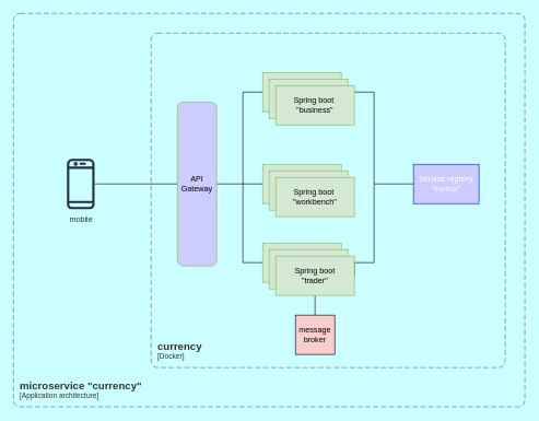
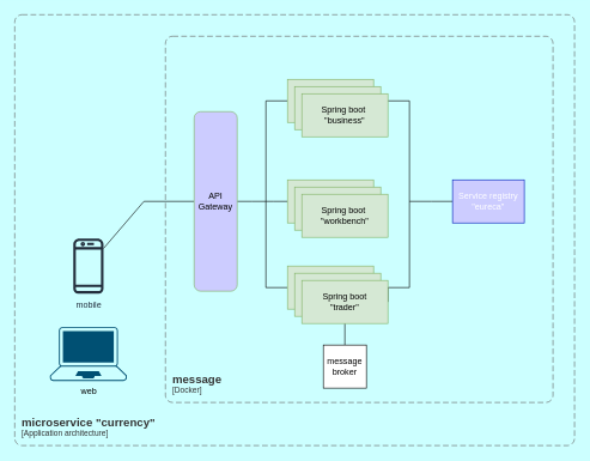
  <mxCell id="0" />
  <mxCell id="1" parent="0" />
- <mxCell id="2" value="&lt;font style=&quot;font-size: 16px&quot;&gt;&lt;b&gt;&lt;div style=&quot;text-align: left&quot;&gt;currency&lt;/div&gt;&lt;/b&gt;&lt;/font&gt;&lt;div style=&quot;text-align: left&quot;&gt;[Docker]&lt;/div&gt;" style="rounded=1;fontSize=11;whiteSpace=wrap;html=1;dashed=1;arcSize=20;fillColor=none;strokeColor=#666666;fontColor=#333333;labelBackgroundColor=none;align=left;verticalAlign=bottom;labelBorderColor=none;spacingTop=0;spacing=10;dashPattern=8 4;metaEdit=1;rotatable=0;perimeter=rectanglePerimeter;noLabel=0;labelPadding=0;allowArrows=0;connectable=0;expand=0;recursiveResize=0;editable=1;pointerEvents=0;absoluteArcSize=1;points=[[0.25,0,0],[0.5,0,0],[0.75,0,0],[1,0.25,0],[1,0.5,0],[1,0.75,0],[0.75,1,0],[0.5,1,0],[0.25,1,0],[0,0.75,0],[0,0.5,0],[0,0.25,0]];" vertex="1" parent="1"><mxGeometry x="230" y="50" width="540" height="510" as="geometry" /></mxCell>
+ <mxCell id="2" value="&lt;font style=&quot;font-size: 16px&quot;&gt;&lt;b&gt;&lt;div style=&quot;text-align: left&quot;&gt;message&lt;/div&gt;&lt;/b&gt;&lt;/font&gt;&lt;div style=&quot;text-align: left&quot;&gt;[Docker]&lt;/div&gt;" style="rounded=1;fontSize=11;whiteSpace=wrap;html=1;dashed=1;arcSize=20;fillColor=none;strokeColor=#666666;fontColor=#333333;labelBackgroundColor=none;align=left;verticalAlign=bottom;labelBorderColor=none;spacingTop=0;spacing=10;dashPattern=8 4;metaEdit=1;rotatable=0;perimeter=rectanglePerimeter;noLabel=0;labelPadding=0;allowArrows=0;connectable=0;expand=0;recursiveResize=0;editable=1;pointerEvents=0;absoluteArcSize=1;points=[[0.25,0,0],[0.5,0,0],[0.75,0,0],[1,0.25,0],[1,0.5,0],[1,0.75,0],[0.75,1,0],[0.5,1,0],[0.25,1,0],[0,0.75,0],[0,0.5,0],[0,0.25,0]];" vertex="1" parent="1"><mxGeometry x="230" y="50" width="540" height="510" as="geometry" /></mxCell>
  <mxCell id="3" style="edgeStyle=none;rounded=0;orthogonalLoop=1;jettySize=auto;html=1;endArrow=none;endFill=0;" edge="1" parent="1" source="5"><mxGeometry relative="1" as="geometry"><mxPoint x="200" y="280" as="targetPoint" /></mxGeometry></mxCell>
  <mxCell id="4" style="edgeStyle=orthogonalEdgeStyle;rounded=0;orthogonalLoop=1;jettySize=auto;html=1;endArrow=none;endFill=0;" edge="1" parent="1" source="5"><mxGeometry relative="1" as="geometry"><mxPoint x="370" y="280" as="targetPoint" /></mxGeometry></mxCell>
  <mxCell id="5" value="API&lt;br&gt;Gateway" style="rounded=1;whiteSpace=wrap;html=1;fillColor=#ccccff;strokeColor=#82b366;" vertex="1" parent="1"><mxGeometry x="270" y="155" width="60" height="250" as="geometry" /></mxCell>
+ <mxCell id="6" value="web" style="points=[[0.13,0.02,0],[0.5,0,0],[0.87,0.02,0],[0.885,0.4,0],[0.985,0.985,0],[0.5,1,0],[0.015,0.985,0],[0.115,0.4,0]];verticalLabelPosition=bottom;sketch=0;html=1;verticalAlign=top;aspect=fixed;align=center;pointerEvents=1;shape=mxgraph.cisco19.laptop;fillColor=#005073;strokeColor=none;" vertex="1" parent="1"><mxGeometry x="69.06" y="455" width="107.14" height="75" as="geometry" /></mxCell>
  <mxCell id="7" style="edgeStyle=none;rounded=0;orthogonalLoop=1;jettySize=auto;html=1;endArrow=none;endFill=0;" edge="1" parent="1" source="8"><mxGeometry relative="1" as="geometry"><mxPoint x="200" y="280" as="targetPoint" /></mxGeometry></mxCell>
- <mxCell id="8" value="mobile&lt;br&gt;" style="sketch=0;outlineConnect=0;fontColor=#232F3E;gradientColor=none;fillColor=#232F3D;strokeColor=none;dashed=0;verticalLabelPosition=bottom;verticalAlign=top;align=center;html=1;fontSize=12;fontStyle=0;aspect=fixed;pointerEvents=1;shape=mxgraph.aws4.mobile_client;" vertex="1" parent="1"><mxGeometry x="101.61" y="240" width="42.05" height="80" as="geometry" /></mxCell>
+ <mxCell id="8" value="mobile&lt;br&gt;" style="sketch=0;outlineConnect=0;fontColor=#232F3E;gradientColor=none;fillColor=#232F3D;strokeColor=none;dashed=0;verticalLabelPosition=bottom;verticalAlign=top;align=center;html=1;fontSize=12;fontStyle=0;aspect=fixed;pointerEvents=1;shape=mxgraph.aws4.mobile_client;" vertex="1" parent="1"><mxGeometry x="101.61" y="330" width="42.05" height="80" as="geometry" /></mxCell>
  <mxCell id="9" style="edgeStyle=orthogonalEdgeStyle;rounded=0;orthogonalLoop=1;jettySize=auto;html=1;exitX=0;exitY=0.5;exitDx=0;exitDy=0;endArrow=none;endFill=0;entryX=0;entryY=0.5;entryDx=0;entryDy=0;" edge="1" parent="1" source="10" target="20"><mxGeometry x="-0.118" y="30" relative="1" as="geometry"><mxPoint x="350" y="139.5" as="targetPoint" /><Array as="points"><mxPoint x="370" y="140" /><mxPoint x="370" y="400" /></Array><mxPoint as="offset" /></mxGeometry></mxCell>
  <mxCell id="10" value="" style="rounded=0;whiteSpace=wrap;html=1;fillColor=#d5e8d4;strokeColor=#82b366;" vertex="1" parent="1"><mxGeometry x="400" y="110" width="120" height="60" as="geometry" /></mxCell>
  <mxCell id="11" value="" style="rounded=0;whiteSpace=wrap;html=1;fillColor=#d5e8d4;strokeColor=#82b366;" vertex="1" parent="1"><mxGeometry x="410" y="120" width="120" height="60" as="geometry" /></mxCell>
  <mxCell id="12" style="edgeStyle=orthogonalEdgeStyle;rounded=0;orthogonalLoop=1;jettySize=auto;html=1;endArrow=none;endFill=0;entryX=1;entryY=0.5;entryDx=0;entryDy=0;" edge="1" parent="1" source="13" target="22"><mxGeometry relative="1" as="geometry"><mxPoint x="580" y="160" as="targetPoint" /><Array as="points"><mxPoint x="570" y="140" /><mxPoint x="570" y="400" /><mxPoint x="540" y="400" /></Array></mxGeometry></mxCell>
  <mxCell id="13" value="Spring boot&amp;nbsp;&lt;br&gt;&quot;business&quot;" style="rounded=0;whiteSpace=wrap;html=1;fillColor=#d5e8d4;strokeColor=#82b366;" vertex="1" parent="1"><mxGeometry x="420" y="130" width="120" height="60" as="geometry" /></mxCell>
  <mxCell id="14" style="edgeStyle=orthogonalEdgeStyle;rounded=0;orthogonalLoop=1;jettySize=auto;html=1;endArrow=none;endFill=0;" edge="1" parent="1" source="24"><mxGeometry relative="1" as="geometry"><mxPoint x="370" y="280" as="targetPoint" /></mxGeometry></mxCell>
  <mxCell id="15" value="" style="edgeStyle=none;rounded=0;orthogonalLoop=1;jettySize=auto;html=1;endArrow=none;endFill=0;" edge="1" parent="1" source="22" target="16"><mxGeometry relative="1" as="geometry" /></mxCell>
- <mxCell id="16" value="message&lt;br&gt;broker" style="rounded=0;whiteSpace=wrap;html=1;fillColor=#f8cecc;" vertex="1" parent="1"><mxGeometry x="450" y="480" width="60" height="60" as="geometry" /></mxCell>
+ <mxCell id="16" value="message&lt;br&gt;broker" style="rounded=0;whiteSpace=wrap;html=1;" vertex="1" parent="1"><mxGeometry x="450" y="480" width="60" height="60" as="geometry" /></mxCell>
  <mxCell id="17" style="edgeStyle=orthogonalEdgeStyle;rounded=0;orthogonalLoop=1;jettySize=auto;html=1;endArrow=none;endFill=0;" edge="1" parent="1" source="18"><mxGeometry relative="1" as="geometry"><mxPoint x="570" y="280" as="targetPoint" /></mxGeometry></mxCell>
  <mxCell id="18" value="Service registry&lt;br&gt;&quot;eureca&quot;" style="whiteSpace=wrap;html=1;fillColor=#CCCCFF;strokeColor=#001DBC;fontColor=#ffffff;fillStyle=auto;" vertex="1" parent="1"><mxGeometry x="630" y="250" width="100" height="60" as="geometry" /></mxCell>
  <mxCell id="19" value="" style="group" connectable="0" vertex="1" parent="1"><mxGeometry x="400" y="370" width="140" height="80" as="geometry" /></mxCell>
  <mxCell id="20" value="" style="rounded=0;whiteSpace=wrap;html=1;fillColor=#d5e8d4;strokeColor=#82b366;" vertex="1" parent="19"><mxGeometry width="120" height="60" as="geometry" /></mxCell>
  <mxCell id="21" value="" style="rounded=0;whiteSpace=wrap;html=1;fillColor=#d5e8d4;strokeColor=#82b366;" vertex="1" parent="19"><mxGeometry x="10" y="10" width="120" height="60" as="geometry" /></mxCell>
  <mxCell id="22" value="Spring boot&lt;br&gt;&quot;trader&quot;" style="rounded=0;whiteSpace=wrap;html=1;fillColor=#d5e8d4;strokeColor=#82b366;" vertex="1" parent="19"><mxGeometry x="20" y="20" width="120" height="60" as="geometry" /></mxCell>
  <mxCell id="23" value="" style="group" connectable="0" vertex="1" parent="1"><mxGeometry x="400" y="250" width="140" height="80" as="geometry" /></mxCell>
  <mxCell id="24" value="" style="rounded=0;whiteSpace=wrap;html=1;fillColor=#d5e8d4;strokeColor=#82b366;" vertex="1" parent="23"><mxGeometry width="120" height="60" as="geometry" /></mxCell>
  <mxCell id="25" value="" style="rounded=0;whiteSpace=wrap;html=1;fillColor=#d5e8d4;strokeColor=#82b366;" vertex="1" parent="23"><mxGeometry x="10" y="10" width="120" height="60" as="geometry" /></mxCell>
  <mxCell id="26" value="Spring boot&amp;nbsp;&lt;br&gt;&quot;workbench&quot;" style="rounded=0;whiteSpace=wrap;html=1;fillColor=#d5e8d4;strokeColor=#82b366;" vertex="1" parent="23"><mxGeometry x="20" y="20" width="120" height="60" as="geometry" /></mxCell>
  <mxCell id="27" value="&lt;font style=&quot;font-size: 16px&quot;&gt;&lt;b&gt;&lt;div style=&quot;text-align: left&quot;&gt;microservice &quot;currency&quot;&lt;/div&gt;&lt;/b&gt;&lt;/font&gt;&lt;div style=&quot;text-align: left&quot;&gt;[Application architecture]&lt;/div&gt;" style="rounded=1;fontSize=11;whiteSpace=wrap;html=1;dashed=1;arcSize=20;fillColor=none;strokeColor=#666666;fontColor=#333333;labelBackgroundColor=none;align=left;verticalAlign=bottom;labelBorderColor=none;spacingTop=0;spacing=10;dashPattern=8 4;metaEdit=1;rotatable=0;perimeter=rectanglePerimeter;noLabel=0;labelPadding=0;allowArrows=0;connectable=0;expand=0;recursiveResize=0;editable=1;pointerEvents=0;absoluteArcSize=1;points=[[0.25,0,0],[0.5,0,0],[0.75,0,0],[1,0.25,0],[1,0.5,0],[1,0.75,0],[0.75,1,0],[0.5,1,0],[0.25,1,0],[0,0.75,0],[0,0.5,0],[0,0.25,0]];fillStyle=auto;" vertex="1" parent="1"><mxGeometry x="20" y="20" width="780" height="600" as="geometry" /></mxCell>
